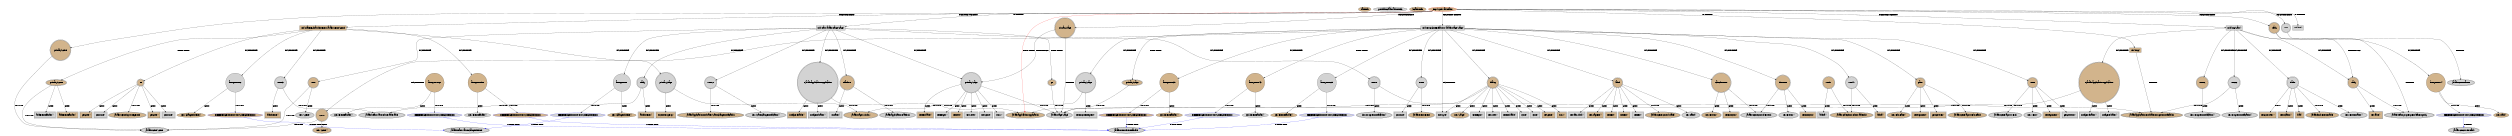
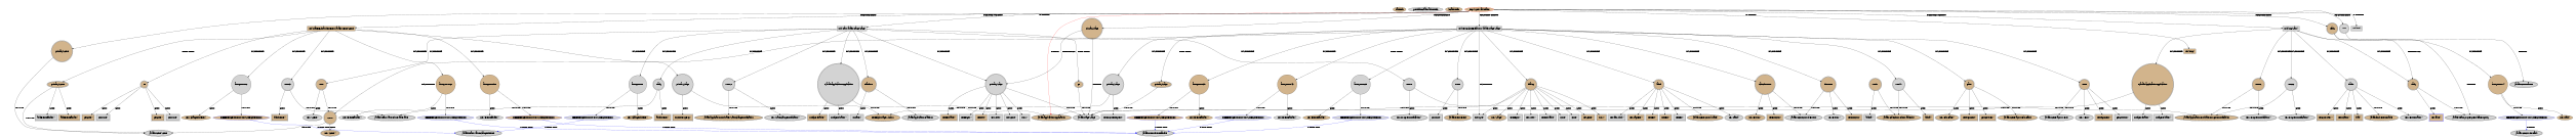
  digraph {
    node [fillcolor=tan style=filled isFrameworkType=true vertexType=INSIDE_CALL peripheries=2]
    baseInfo [category=extension_graph graphId=262 isAnonymous=false possibleRelation=true isFrameworkType="" vertexType="" peripheries=""]
    possibleCollaborationsInfo [0="262~CLIENT_METHOD_DECLARATION-INSTANTIATION-~javafx.application.Application ~javafx.beans.value.ChangeListener ~false~true" 1="262~CLIENT_METHOD_DECLARATION-INSTANTIATION-~javafx.application.Application ~javafx.event.EventHandler ~false~true" 2="262~OVERRIDING_METHOD_DECLARATION-INSTANTIATION-~javafx.application.Application ~javafx.beans.value.ChangeListener ~false~true" 3="262~CLIENT_METHOD_DECLARATION-INSTANTIATION-~javafx.application.Application ~javafx.concurrent.Task ~false~true" fillcolor=lightgrey isFrameworkType="" vertexType="" peripheries=""]
    locationInfo [contextSignature=SuperMarioPaint filePath="/DC37-Super-Mario-Paint/Super-Mario-Paint-master/src/smp/SuperMarioPaint.java" graphId=262 projectName="DC37-Super-Mario-Paint" isFrameworkType="" vertexType="" peripheries=""]
    n4 [color=red isFrameworkType=false label="smp.SuperMarioPaint" vertexType=ROOT_CLIENT_CLASS_DECLARATION peripheries=""]
    n5 [label="javafx.application.Application" vertexType=FRAMEWORK_CLASS_TYPE]
    n6 [label=primaryScene shape=circle vertexType=FIELD_DECLARATION]
    n7 [label=primaryStage shape=circle vertexType=FIELD_DECLARATION]
    n8 [label=ready shape=circle vertexType=FIELD_DECLARATION]
    n9 [fillcolor=lightgrey label=root shape=circle vertexType=FIELD_DECLARATION]
    n10 [fillcolor=lightgrey isFrameworkType=false label="void init()" shape=box vertexType=OVERRIDING_METHOD_DECLARATION peripheries=""]
    n11 [fillcolor=lightgrey isFrameworkType=false label="void start(javafx.stage.Stage)" shape=box vertexType=OVERRIDING_METHOD_DECLARATION peripheries=""]
    n12 [isFrameworkType=false label="void stop()" shape=box vertexType=OVERRIDING_METHOD_DECLARATION peripheries=""]
    n13 [fillcolor=lightgrey isFrameworkType=false label="void longStart()" shape=box vertexType=CLIENT_METHOD_DECLARATION peripheries=""]
    n14 [fillcolor=lightgrey isFrameworkType=false label="void setupCloseBehaviour(javafx.stage.Stage)" shape=box vertexType=CLIENT_METHOD_DECLARATION peripheries=""]
    n15 [isFrameworkType=false label="void makeKeyboardListeners(javafx.scene.Scene)" shape=box vertexType=CLIENT_METHOD_DECLARATION peripheries=""]
    n16 [fillcolor=lightgrey label="javafx.scene.Scene" vertexType=FRAMEWORK_CLASS_TYPE]
    n17 [fillcolor=lightgrey label="javafx.stage.Stage" vertexType=FRAMEWORK_CLASS_TYPE]
    n18 [fillcolor=lightgrey label=primaryStage shape=circle vertexType=VARIABLE_EXPRESION]
    n19 [fillcolor=lightgrey label="javafx.beans.property.BooleanProperty" vertexType=FRAMEWORK_CLASS_TYPE]
    n20 [label=ready shape=circle vertexType=VARIABLE_EXPRESION]
    n21 [fillcolor=lightgrey label="javafx.scene.Parent" vertexType=FRAMEWORK_CLASS_TYPE]
    n22 [label=ps vertexType=PARAMETER_DECLARATION]
    n23 [fillcolor=lightgrey label=ready shape=circle vertexType=VARIABLE_EXPRESION]
    n24 [fillcolor=lightgrey isFrameworkType=false label=anonymous1 shape=circle vertexType=VARIABLE_EXPRESION peripheries=""]
    n25 [label=Platform shape=circle vertexType=VARIABLE_EXPRESION]
    n26 [label=VAR7 shape=circle vertexType=VARIABLE_EXPRESION]
    n27 [fillcolor=lightgrey label="_:javafx.application.Application" shape=circle vertexType=VARIABLE_EXPRESION]
    n28 [fillcolor=lightgrey label=VAR10 shape=circle vertexType=VARIABLE_EXPRESION]
    n29 [fillcolor=lightgrey label=VAR12 shape=circle vertexType=VARIABLE_EXPRESION]
    n30 [isFrameworkType=false label=anonymous14 shape=circle vertexType=VARIABLE_EXPRESION peripheries=""]
    n31 [label="_:javafx.application.Application" shape=circle vertexType=VARIABLE_EXPRESION]
    n32 [label=VAR16 shape=circle vertexType=VARIABLE_EXPRESION]
    n33 [fillcolor=lightgrey label=loader shape=circle vertexType=VARIABLE_EXPRESION]
    n34 [fillcolor=lightgrey label=VAR22 shape=circle vertexType=VARIABLE_EXPRESION]
    n35 [label=primaryStage vertexType=PARAMETER_DECLARATION]
    n36 [fillcolor=lightgrey label=primaryStage shape=circle vertexType=VARIABLE_EXPRESION]
    n37 [fillcolor=lightgrey isFrameworkType=false label=anonymous25 shape=circle vertexType=VARIABLE_EXPRESION peripheries=""]
    n38 [label=dialog shape=circle vertexType=VARIABLE_EXPRESION]
    n39 [label=label shape=circle vertexType=VARIABLE_EXPRESION]
    n40 [label=okButton shape=circle vertexType=VARIABLE_EXPRESION]
    n41 [isFrameworkType=false label=anonymous39 shape=circle vertexType=VARIABLE_EXPRESION peripheries=""]
    n42 [label=cancelButton shape=circle vertexType=VARIABLE_EXPRESION]
    n43 [isFrameworkType=false label=anonymous43 shape=circle vertexType=VARIABLE_EXPRESION peripheries=""]
    n44 [label=pane shape=circle vertexType=VARIABLE_EXPRESION]
    n45 [fillcolor=lightgrey label=VAR47 shape=circle vertexType=VARIABLE_EXPRESION]
    n46 [label=vBox shape=circle vertexType=VARIABLE_EXPRESION]
    n47 [label=scene1 shape=circle vertexType=VARIABLE_EXPRESION]
    n48 [fillcolor=lightgrey label=event shape=circle vertexType=VARIABLE_EXPRESION]
    n49 [fillcolor=lightgrey label="initStyle()" shape=box]
    n50 [label=primaryScene vertexType=PARAMETER_DECLARATION]
    n51 [isFrameworkType=false label=anonymous58 shape=circle vertexType=VARIABLE_EXPRESION peripheries=""]
    n52 [label=ke shape=circle vertexType=VARIABLE_EXPRESION]
    n53 [isFrameworkType=false label=anonymous62 shape=circle vertexType=VARIABLE_EXPRESION peripheries=""]
    n54 [fillcolor=lightgrey label=VAR65 shape=circle vertexType=VARIABLE_EXPRESION]
    n55 [fillcolor=lightgrey label=primaryStage shape=circle vertexType=VARIABLE_EXPRESION]
    n56 [fillcolor=lightgrey isFrameworkType=false label=anonymous67 shape=circle vertexType=VARIABLE_EXPRESION peripheries=""]
    n57 [label="setTitle()" shape=box]
    n58 [label="setResizable()" shape=box]
    n59 [fillcolor=lightgrey label="setHeight()" shape=box]
    n60 [fillcolor=lightgrey label="setWidth()" shape=box]
    n61 [fillcolor=lightgrey label="setScene()" shape=box]
    n62 [fillcolor=lightgrey label="show()" shape=box]
-   n63 [label="setValue()" shape=box]
+   n63 [label="setValue()" shape=box color=blue]
    n64 [fillcolor=lightgrey label="javafx.beans.value.ObservableValue" vertexType=FRAMEWORK_INTERFACE_TYPE]
    n65 [label="addListener()" shape=box]
    n66 [color=blue fillcolor=lightgrey isFrameworkType=false label=REFERENCE_ANONYMOUS_DECLARATION vertexType=REFERENCE_ANONYMOUS_DECLARATION peripheries=""]
    n67 [isFrameworkType=false label="new ChangeListener()" vertexType=CONSTRUCTOR_CALL peripheries=""]
    n68 [fillcolor=lightgrey label="javafx.application.Platform" vertexType=FRAMEWORK_CLASS_TYPE]
    n69 [fillcolor=lightgrey label="runLater()" shape=box]
    n70 [fillcolor=lightgrey label="new Scene()" vertexType=CONSTRUCTOR_CALL]
    n71 [label="notifyPreloader()" shape=box]
    n72 [fillcolor=lightgrey label="notifyPreloader()" shape=box]
    n73 [label="javafx.application.Preloader.ProgressNotification" vertexType=FRAMEWORK_CLASS_TYPE]
    n74 [fillcolor=lightgrey label="new ProgressNotification()" vertexType=CONSTRUCTOR_CALL]
    n75 [label="javafx.application.Preloader.StateChangeNotification" vertexType=FRAMEWORK_CLASS_TYPE]
    n76 [fillcolor=lightgrey label="new StateChangeNotification()" vertexType=CONSTRUCTOR_CALL]
    n77 [fillcolor=lightgrey label="javafx.beans.value.ChangeListener" vertexType=FRAMEWORK_INTERFACE_TYPE]
    n78 [color=blue fillcolor=lightgrey isFrameworkType=false label=REFERENCE_ANONYMOUS_DECLARATION vertexType=REFERENCE_ANONYMOUS_DECLARATION peripheries=""]
    n79 [isFrameworkType=false label="new Task()" vertexType=CONSTRUCTOR_CALL peripheries=""]
    n80 [fillcolor=lightgrey label="notifyPreloader()" shape=box]
    n81 [fillcolor=lightgrey label="notifyPreloader()" shape=box]
    n82 [fillcolor=lightgrey label="new ProgressNotification()" vertexType=CONSTRUCTOR_CALL]
    n83 [label="javafx.fxml.FXMLLoader" vertexType=FRAMEWORK_CLASS_TYPE]
    n84 [fillcolor=lightgrey label="new FXMLLoader()" vertexType=CONSTRUCTOR_CALL]
    n85 [label="setController()" shape=box]
    n86 [label="setLocation()" shape=box]
    n87 [label="load()" shape=box]
    n88 [fillcolor=lightgrey label="new ProgressNotification()" vertexType=CONSTRUCTOR_CALL]
    n89 [fillcolor=lightgrey label="javafx.concurrent.Task" vertexType=FRAMEWORK_CLASS_TYPE]
-   n90 [label="javafx.stage.Window" vertexType=FRAMEWORK_CLASS_TYPE]
+   n90 [label="setHeight.stage.Window" vertexType=FRAMEWORK_CLASS_TYPE]
    n91 [fillcolor=lightgrey label="setOnCloseRequest()" shape=box]
    n92 [color=blue fillcolor=lightgrey isFrameworkType=false label=REFERENCE_ANONYMOUS_DECLARATION vertexType=REFERENCE_ANONYMOUS_DECLARATION peripheries=""]
    n93 [isFrameworkType=false label="new EventHandler()" vertexType=CONSTRUCTOR_CALL peripheries=""]
    n94 [label="new Stage()" vertexType=CONSTRUCTOR_CALL]
    n95 [fillcolor=lightgrey label="setHeight()" shape=box]
    n96 [fillcolor=lightgrey label="setWidth()" shape=box]
    n97 [fillcolor=lightgrey label="setResizable()" shape=box]
    n98 [fillcolor=lightgrey label="close()" shape=box]
    n99 [fillcolor=lightgrey label="close()" shape=box]
    n100 [label="setScene()" shape=box]
    n101 [label="show()" shape=box]
    n102 [label="javafx.scene.control.Label" vertexType=FRAMEWORK_CLASS_TYPE]
    n103 [fillcolor=lightgrey label="new Label()" vertexType=CONSTRUCTOR_CALL]
    n104 [fillcolor=lightgrey label="setMaxWidth()" shape=box]
    n105 [label="setWrapText()" shape=box]
    n106 [label="setText()" shape=box]
    n107 [label="setText()" shape=box]
    n108 [fillcolor=lightgrey label="setText()" shape=box]
    n109 [fillcolor=lightgrey label="javafx.scene.control.Button" vertexType=FRAMEWORK_CLASS_TYPE]
    n110 [fillcolor=lightgrey label="new Button()" vertexType=CONSTRUCTOR_CALL]
    n111 [label="setOnAction()" shape=box]
    n112 [color=blue isFrameworkType=false label=REFERENCE_ANONYMOUS_DECLARATION vertexType=REFERENCE_ANONYMOUS_DECLARATION peripheries=""]
    n113 [isFrameworkType=false label="new EventHandler()" vertexType=CONSTRUCTOR_CALL peripheries=""]
    n114 [label="new Button()" vertexType=CONSTRUCTOR_CALL]
    n115 [label="setOnAction()" shape=box]
    n116 [color=blue fillcolor=lightgrey isFrameworkType=false label=REFERENCE_ANONYMOUS_DECLARATION vertexType=REFERENCE_ANONYMOUS_DECLARATION peripheries=""]
    n117 [fillcolor=lightgrey isFrameworkType=false label="new EventHandler()" vertexType=CONSTRUCTOR_CALL peripheries=""]
    n118 [label="javafx.scene.layout.FlowPane" vertexType=FRAMEWORK_CLASS_TYPE]
    n119 [label="new FlowPane()" vertexType=CONSTRUCTOR_CALL]
    n120 [label="setAlignment()" shape=box]
    n121 [label="getChildren()" shape=box]
    n122 [label="javafx.collections.ObservableList" vertexType=FRAMEWORK_INTERFACE_TYPE]
    n123 [label="addAll()" shape=box]
    n124 [fillcolor=lightgrey label="javafx.scene.layout.VBox" vertexType=FRAMEWORK_CLASS_TYPE]
    n125 [fillcolor=lightgrey label="new VBox()" vertexType=CONSTRUCTOR_CALL]
    n126 [label="setAlignment()" shape=box]
    n127 [fillcolor=lightgrey label="getChildren()" shape=box]
    n128 [label=VAR51 shape=circle vertexType=VARIABLE_EXPRESION]
    n129 [fillcolor=lightgrey label="addAll()" shape=box]
    n130 [label="new Scene()" vertexType=CONSTRUCTOR_CALL]
    n131 [label="javafx.event.Event" vertexType=FRAMEWORK_CLASS_TYPE]
    n132 [fillcolor=lightgrey label="consume()" shape=box]
    n133 [fillcolor=lightgrey label="javafx.event.EventHandler" vertexType=FRAMEWORK_INTERFACE_TYPE]
    n134 [label="addEventHandler()" shape=box]
    n135 [fillcolor=lightgrey label="addEventHandler()" shape=box]
    n136 [color=blue isFrameworkType=false label=REFERENCE_ANONYMOUS_DECLARATION vertexType=REFERENCE_ANONYMOUS_DECLARATION peripheries=""]
    n137 [fillcolor=lightgrey isFrameworkType=false label="new EventHandler()" vertexType=CONSTRUCTOR_CALL peripheries=""]
-   n138 [label="javafx.scene.input.KeyEvent" vertexType=FRAMEWORK_CLASS_TYPE]
    n139 [label="getCode()" shape=box]
    n140 [fillcolor=lightgrey label="consume()" shape=box]
    n141 [label="getCode()" shape=box]
    n142 [fillcolor=lightgrey label="consume()" shape=box]
    n143 [color=blue fillcolor=lightgrey isFrameworkType=false label=REFERENCE_ANONYMOUS_DECLARATION vertexType=REFERENCE_ANONYMOUS_DECLARATION peripheries=""]
    n144 [fillcolor=lightgrey isFrameworkType=false label="new EventHandler()" vertexType=CONSTRUCTOR_CALL peripheries=""]
    n145 [label="addListener()" shape=box]
    n146 [label="focusedProperty()" shape=box]
    n147 [color=blue isFrameworkType=false label=REFERENCE_ANONYMOUS_DECLARATION vertexType=REFERENCE_ANONYMOUS_DECLARATION peripheries=""]
    n148 [isFrameworkType=false label="new ChangeListener()" vertexType=CONSTRUCTOR_CALL peripheries=""]
-   n4 -> n5 [color=red label=PARAMETER]
+   n4 -> n5 [color=red label=EXTEND]
    n4 -> n6 [label=DECLARE_FIELD]
    n4 -> n7 [label=DECLARE_FIELD]
    n4 -> n8 [label=DECLARE_FIELD]
    n4 -> n9 [label=DECLARE_FIELD]
    n4 -> n10 [label=OVERRIDE]
    n4 -> n11 [label=OVERRIDE]
    n4 -> n12 [label=OVERRIDE]
    n4 -> n13 [label=DECLARE_METHOD]
    n4 -> n14 [label=DECLARE_METHOD]
    n4 -> n15 [label=DECLARE_METHOD]
    n6 -> n16 [label=OF_TYPE]
    n7 -> n17 [label=OF_TYPE]
    n7 -> n18 [label=REFERENCE]
    n8 -> n19 [label=OF_TYPE]
    n8 -> n20 [label=REFERENCE]
    n9 -> n21 [label=OF_TYPE]
    n11 -> n18 [label=INSTANTIATE]
    n11 -> n22 [label=PARAMETER]
    n11 -> n23 [label=INSTANTIATE]
    n11 -> n24 [label=INSTANTIATE]
    n11 -> n25 [label=INSTANTIATE]
    n11 -> n26 [label=INSTANTIATE]
    n11 -> n27 [label=INSTANTIATE]
    n11 -> n28 [label=INSTANTIATE]
    n11 -> n29 [label=INSTANTIATE]
    n13 -> n20 [label=INSTANTIATE]
    n13 -> n30 [label=INSTANTIATE]
    n13 -> n31 [label=INSTANTIATE]
    n13 -> n32 [label=INSTANTIATE]
    n13 -> n33 [label=INSTANTIATE]
    n13 -> n34 [label=INSTANTIATE]
    n14 -> n35 [label=PARAMETER]
    n14 -> n36 [label=INSTANTIATE]
    n14 -> n37 [label=INSTANTIATE]
    n14 -> n38 [label=INSTANTIATE]
    n14 -> n39 [label=INSTANTIATE]
    n14 -> n40 [label=INSTANTIATE]
    n14 -> n41 [label=INSTANTIATE]
    n14 -> n42 [label=INSTANTIATE]
    n14 -> n43 [label=PARAMETER]
    n14 -> n44 [label=INSTANTIATE]
    n14 -> n45 [label=INSTANTIATE]
    n14 -> n46 [label=INSTANTIATE]
    n14 -> n47 [label=INSTANTIATE]
    n14 -> n48 [label=INSTANTIATE]
    n14 -> n49 [label=INSTANTIATE]
    n15 -> n50 [label=PARAMETER]
    n15 -> n51 [label=INSTANTIATE]
    n15 -> n52 [label=INSTANTIATE]
+   n15 -> n53 [label=INSTANTIATE]
    n15 -> n54 [label=INSTANTIATE]
    n15 -> n55 [label=INSTANTIATE]
    n15 -> n56 [label=INSTANTIATE]
    n18 -> n17 [label=OF_TYPE]
    n18 -> n57 [label=CALL]
    n18 -> n58 [label=CALL]
    n18 -> n59 [label=CALL]
    n18 -> n60 [label=CALL]
    n18 -> n61 [label=CALL]
    n18 -> n62 [label=CALL]
    n20 -> n19 [label=OF_TYPE]
    n20 -> n63 [label=CALL]
    n22 -> n17 [label=OF_TYPE]
    n23 -> n64 [label=OF_TYPE]
    n23 -> n65 [label=CALL]
    n24 -> n66 [label=OF_TYPE]
    n24 -> n67 [label=CALL]
    n25 -> n68 [label=OF_TYPE]
    n25 -> n69 [label=CALL]
-   n26 -> n16 [label=OF_TYPE]
+   n26 -> n47 [label=OF_TYPE]
    n26 -> n70 [label=CALL]
    n27 -> n5 [label=OF_TYPE]
    n27 -> n71 [label=CALL]
    n27 -> n72 [label=CALL]
    n28 -> n73 [label=OF_TYPE]
    n28 -> n74 [label=CALL]
    n29 -> n75 [label=OF_TYPE]
    n29 -> n76 [label=CALL]
    n30 -> n78 [label=OF_TYPE]
    n30 -> n79 [label=CALL]
    n31 -> n5 [label=OF_TYPE]
    n31 -> n80 [label=CALL]
    n31 -> n81 [label=CALL]
-   n12 -> n73 [label=OF_TYPE]
+   n32 -> n73 [label=OF_TYPE]
    n32 -> n82 [label=CALL]
    n33 -> n83 [label=OF_TYPE]
    n33 -> n84 [label=CALL]
-   n33 -> n85 [label=FIELD]
+   n33 -> n85 [label=CALL]
    n33 -> n86 [label=CALL]
    n33 -> n87 [label=CALL]
    n34 -> n73 [label=OF_TYPE]
    n34 -> n88 [label=CALL]
    n35 -> n17 [label=OF_TYPE]
    n36 -> n90 [label=OF_TYPE]
    n36 -> n91 [label=CALL]
    n37 -> n92 [label=OF_TYPE]
    n37 -> n93 [label=CALL]
    n38 -> n17 [label=OF_TYPE]
    n38 -> n49 [label=CALL]
    n38 -> n94 [label=CALL]
    n38 -> n95 [label=CALL]
    n38 -> n96 [label=CALL]
    n38 -> n97 [label=CALL]
    n38 -> n98 [label=CALL]
    n38 -> n99 [label=CALL]
    n38 -> n100 [label=CALL]
    n38 -> n101 [label=CALL]
    n39 -> n102 [label=OF_TYPE]
    n39 -> n103 [label=CALL]
    n39 -> n104 [label=CALL]
    n39 -> n105 [label=CALL]
    n39 -> n106 [label=CALL]
    n39 -> n107 [label=CALL]
    n39 -> n108 [label=CALL]
    n40 -> n109 [label=OF_TYPE]
    n40 -> n110 [label=CALL]
    n40 -> n111 [label=CALL]
    n41 -> n112 [label=OF_TYPE]
    n41 -> n113 [label=CALL]
    n42 -> n109 [label=OF_TYPE]
    n42 -> n114 [label=CALL]
    n42 -> n115 [label=CALL]
    n43 -> n116 [label=OF_TYPE]
    n43 -> n117 [label=CALL]
    n44 -> n118 [label=OF_TYPE]
    n44 -> n119 [label=CALL]
    n44 -> n120 [label=CALL]
    n44 -> n121 [label=CALL]
    n45 -> n122 [label=OF_TYPE]
    n45 -> n123 [label=CALL]
    n46 -> n124 [label=OF_TYPE]
    n46 -> n125 [label=CALL]
    n46 -> n126 [label=CALL]
    n46 -> n127 [label=CALL]
    n47 -> n16 [label=OF_TYPE]
    n47 -> n130 [label=CALL]
    n48 -> n131 [label=OF_TYPE]
    n48 -> n132 [label=CALL]
    n50 -> n16 [label=OF_TYPE]
    n50 -> n134 [label=CALL]
    n50 -> n135 [label=CALL]
    n51 -> n136 [label=OF_TYPE]
    n51 -> n137 [label=CALL]
-   n52 -> n138 [label=OF_TYPE]
    n52 -> n139 [label=CALL]
    n52 -> n140 [label=CALL]
    n52 -> n141 [label=CALL]
    n52 -> n142 [label=CALL]
    n53 -> n143 [label=OF_TYPE]
    n53 -> n144 [label=CALL]
    n54 -> n64 [label=OF_TYPE]
    n54 -> n145 [label=CALL]
    n55 -> n90 [label=OF_TYPE]
    n55 -> n146 [label=CALL]
    n56 -> n147 [label=OF_TYPE]
    n56 -> n148 [label=CALL]
    n66 -> n77 [color=blue label=IMPLEMENT]
    n78 -> n89 [color=blue label=EXTEND]
    n92 -> n133 [color=blue label=IMPLEMENT]
    n112 -> n133 [color=blue label=IMPLEMENT]
    n116 -> n133 [color=blue label=IMPLEMENT]
    n128 -> n122 [label=OF_TYPE]
    n128 -> n129 [label=CALL]
    n136 -> n133 [color=blue label=IMPLEMENT]
    n143 -> n133 [color=blue label=IMPLEMENT]
    n147 -> n77 [color=blue label=IMPLEMENT]
  }
